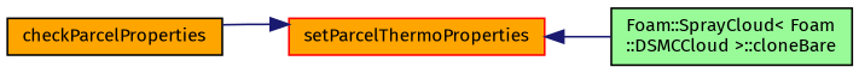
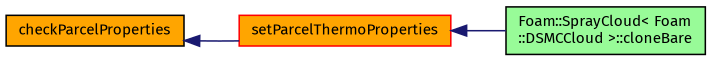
  digraph {
    fontname="Fira Sans"
    rankdir=LR
    node [color=black fillcolor=orange fontname="Fira Sans" fontsize=10 shape=record style=filled]
    edge [color=midnightblue dir=back fontname="Fira Sans" fontsize=10 labelfontname=Helvetica labelfontsize=10 style=solid]
    n1 [fontcolor=black height=0.2 label=checkParcelProperties width=0.4]
    n2 [color=red height=0.2 label=setParcelThermoProperties width=0.4]
    n3 [fillcolor=palegreen height=0.2 label="Foam::SprayCloud\< Foam\l::DSMCCloud \>::cloneBare" width=0.4]
-   n2 -> n1
+   n1 -> n2
    n2 -> n3
  }
